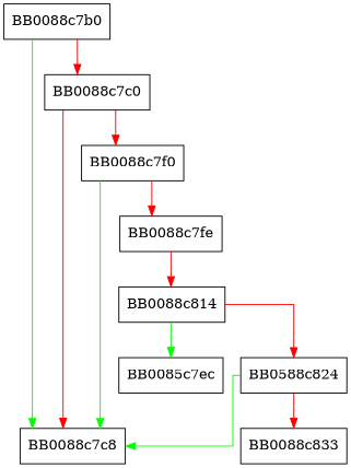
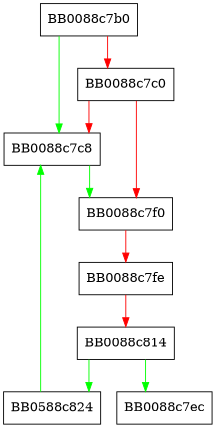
  digraph {
    splines=ortho
    node [shape=box]
    edge [color=red]
    BB0088c7b0
    BB0088c7c8
    BB0088c7c0
    BB0088c7f0
    BB0088c7fe
    BB0088c814
-   BB0088c7ec [label=BB0085c7ec]
+   BB0088c7ec
    n8 [label=BB0588c824]
-   BB0088c833
    BB0088c7b0 -> BB0088c7c8 [color=green]
    BB0088c7b0 -> BB0088c7c0
    BB0088c7c0 -> BB0088c7c8
    BB0088c7c0 -> BB0088c7f0
-   BB0088c7f0 -> BB0088c7c8 [color=green]
+   BB0088c7c8 -> BB0088c7f0 [color=green]
    BB0088c7f0 -> BB0088c7fe
    BB0088c7fe -> BB0088c814
    BB0088c814 -> BB0088c7ec [color=green]
-   BB0088c814 -> n8
+   BB0088c814 -> n8 [color=green]
    n8 -> BB0088c7c8 [color=green]
-   n8 -> BB0088c833
  }
